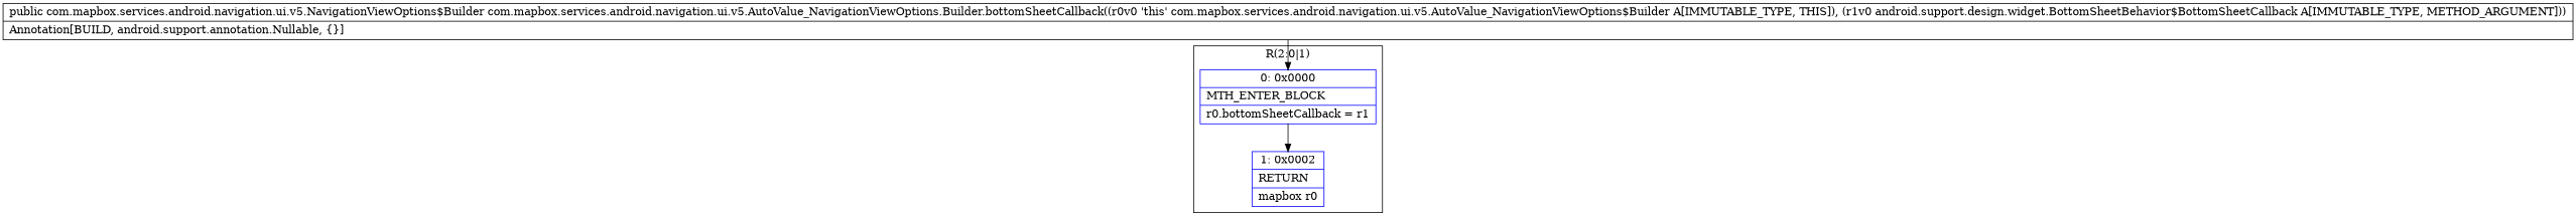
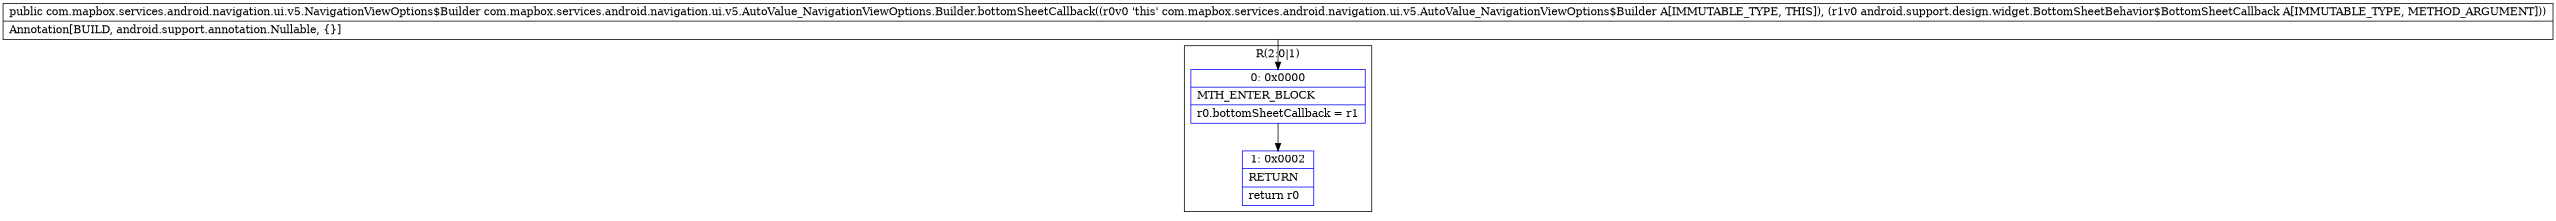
  digraph {
    node [color=blue shape=record]
    n1 [label="{0\:\ 0x0000|MTH_ENTER_BLOCK\l|r0.bottomSheetCallback = r1\l}"]
-   n2 [label="{1\:\ 0x0002|RETURN\l|mapbox r0\l}"]
+   n2 [label="{1\:\ 0x0002|RETURN\l|return r0\l}"]
    n3 [label="{public com.mapbox.services.android.navigation.ui.v5.NavigationViewOptions$Builder com.mapbox.services.android.navigation.ui.v5.AutoValue_NavigationViewOptions.Builder.bottomSheetCallback((r0v0 'this' com.mapbox.services.android.navigation.ui.v5.AutoValue_NavigationViewOptions$Builder A[IMMUTABLE_TYPE, THIS]), (r1v0 android.support.design.widget.BottomSheetBehavior$BottomSheetCallback A[IMMUTABLE_TYPE, METHOD_ARGUMENT]))  | Annotation[BUILD, android.support.annotation.Nullable, \{\}]\l}" color=""]
    subgraph cluster_1 {
      label="R(2:0|1)"
      n1
      n2
    }
    n1 -> n2
    n3 -> n1
  }
